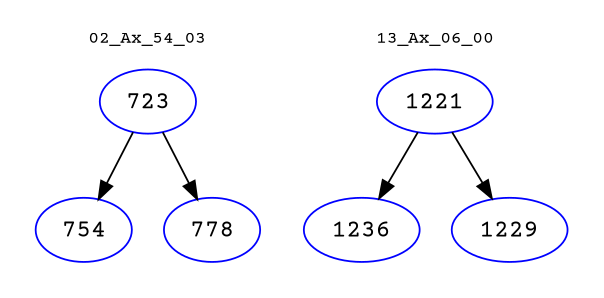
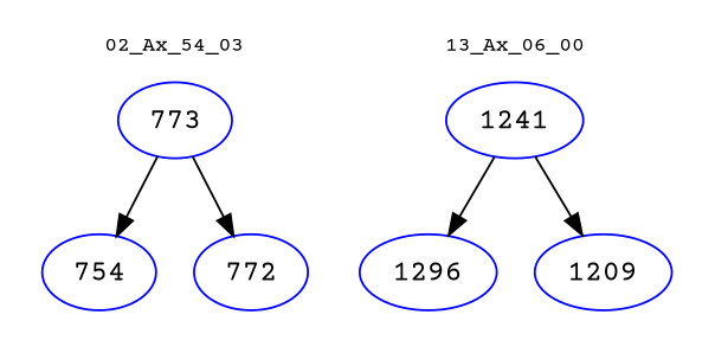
  digraph {
    fontname="Courier Prime"
    node [color=blue fontname="Courier Prime"]
    edge [color=black fontname="Courier Prime"]
-   n1 [label=723]
+   n1 [label=773]
    n2 [label=754]
-   n3 [label=778]
-   n4 [label=1221]
-   n5 [label=1236]
-   n6 [label=1229]
+   n3 [label=772]
+   n4 [label=1241]
+   n5 [label=1296]
+   n6 [label=1209]
    subgraph cluster_1 {
      color=white
      fontsize=10
      label="02_Ax_54_03"
      n1
      n2
      n3
    }
    subgraph cluster_2 {
      color=white
      fontsize=10
      label="13_Ax_06_00"
      n4
      n5
      n6
    }
    n1 -> n2
    n1 -> n3
    n4 -> n5
    n4 -> n6
  }
